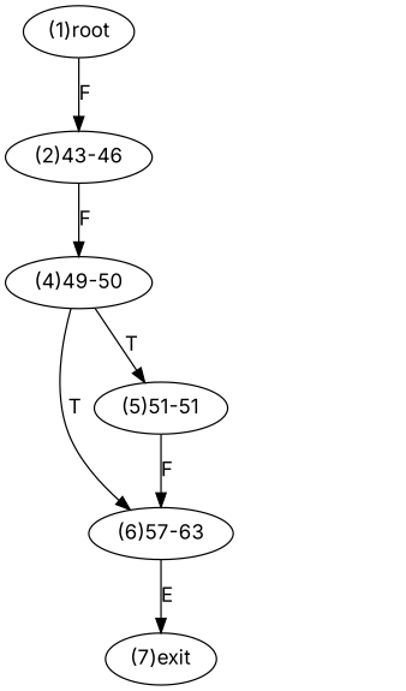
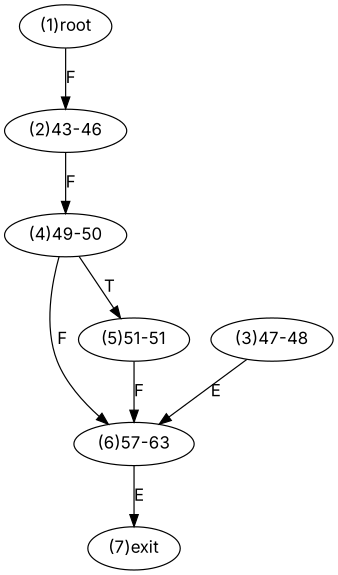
  digraph {
    fontname=Inter
    node [fontname=Inter]
    edge [fontname=Inter]
    n1 [label="(1)root"]
    n2 [label="(2)43-46"]
    n3 [label="(4)49-50"]
+   n4 [label="(3)47-48"]
    n5 [label="(6)57-63"]
    n6 [label="(5)51-51"]
    n7 [label="(7)exit"]
    n1 -> n2 [label=F]
    n2 -> n3 [label=F]
-   n3 -> n5 [label=T]
+   n3 -> n5 [label=F]
    n3 -> n6 [label=T]
+   n4 -> n5 [label=E]
    n5 -> n7 [label=E]
    n6 -> n5 [label=F]
  }
